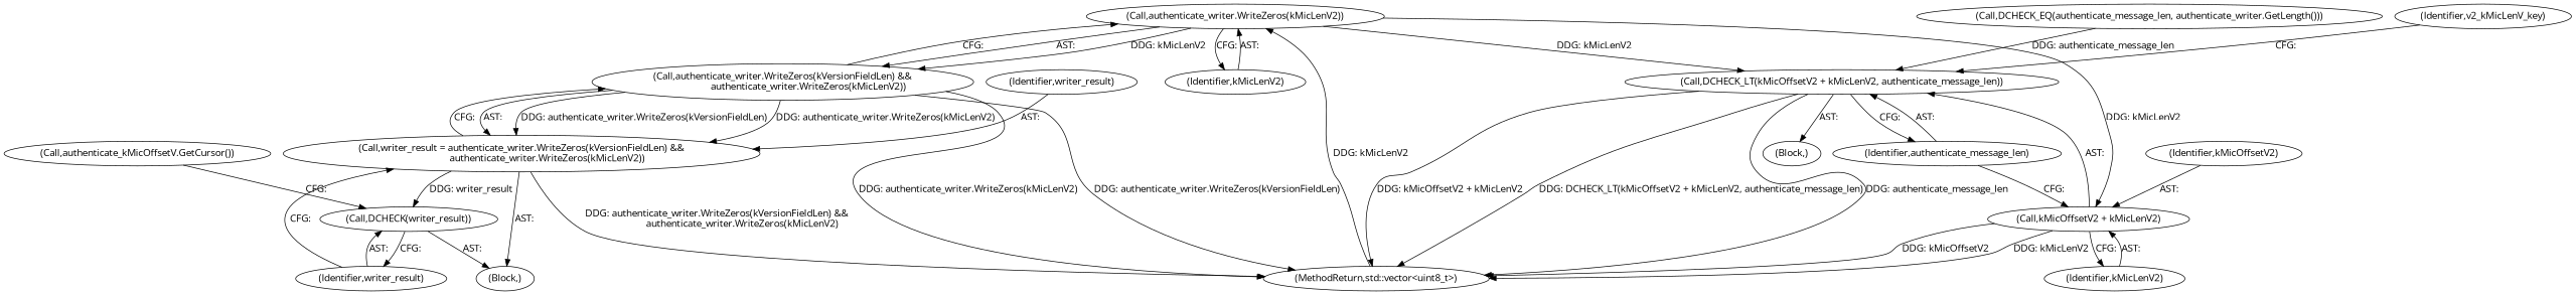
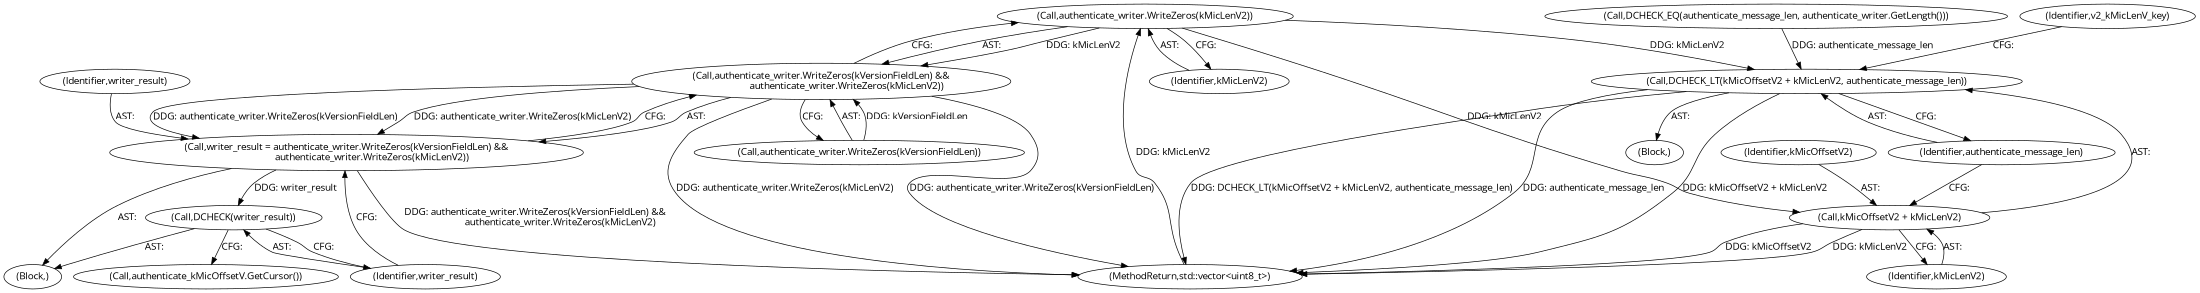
  digraph {
    fontname="Open Sans"
    node [fontname="Open Sans"]
    edge [fontname="Open Sans"]
    n1 [label="(Call,authenticate_writer.WriteZeros(kMicLenV2))"]
    n2 [label="(Call,authenticate_writer.WriteZeros(kVersionFieldLen) &&\n                    authenticate_writer.WriteZeros(kMicLenV2))"]
    n3 [label="(Call,DCHECK_LT(kMicOffsetV2 + kMicLenV2, authenticate_message_len))"]
    n4 [label="(Call,kMicOffsetV2 + kMicLenV2)"]
    n5 [label="(Identifier,kMicLenV2)"]
    n6 [label="(MethodReturn,std::vector<uint8_t>)"]
    n7 [label="(Call,writer_result = authenticate_writer.WriteZeros(kVersionFieldLen) &&\n                    authenticate_writer.WriteZeros(kMicLenV2))"]
+   n8 [label="(Call,authenticate_writer.WriteZeros(kVersionFieldLen))"]
    n9 [label="(Identifier,authenticate_message_len)"]
    n10 [label="(Block,)"]
    n11 [label="(Identifier,kMicLenV2)"]
    n12 [label="(Call,DCHECK(writer_result))"]
    n13 [label="(Block,)"]
    n14 [label="(Identifier,writer_result)"]
    n15 [label="(Identifier,writer_result)"]
    n16 [label="(Identifier,kMicOffsetV2)"]
    n17 [label="(Call,authenticate_kMicOffsetV.GetCursor())"]
    n18 [label="(Call,DCHECK_EQ(authenticate_message_len, authenticate_writer.GetLength()))"]
    n19 [label="(Identifier,v2_kMicLenV_key)"]
    n1 -> n2 [label="AST: "]
    n1 -> n2 [label="DDG: kMicLenV2"]
    n1 -> n3 [label="DDG: kMicLenV2"]
    n1 -> n4 [label="DDG: kMicLenV2"]
    n1 -> n5 [label="CFG: "]
    n2 -> n1 [label="CFG: "]
    n2 -> n6 [label="DDG: authenticate_writer.WriteZeros(kMicLenV2)"]
    n2 -> n6 [label="DDG: authenticate_writer.WriteZeros(kVersionFieldLen)"]
    n2 -> n7 [label="AST: "]
    n2 -> n7 [label="DDG: authenticate_writer.WriteZeros(kVersionFieldLen)"]
    n2 -> n7 [label="DDG: authenticate_writer.WriteZeros(kMicLenV2)"]
+   n2 -> n8 [label="CFG: "]
    n3 -> n6 [label="DDG: kMicOffsetV2 + kMicLenV2"]
    n3 -> n6 [label="DDG: DCHECK_LT(kMicOffsetV2 + kMicLenV2, authenticate_message_len)"]
    n3 -> n6 [label="DDG: authenticate_message_len"]
    n3 -> n9 [label="CFG: "]
    n3 -> n10 [label="AST: "]
    n4 -> n3 [label="AST: "]
    n4 -> n6 [label="DDG: kMicOffsetV2"]
    n4 -> n6 [label="DDG: kMicLenV2"]
    n4 -> n11 [label="CFG: "]
    n5 -> n1 [label="AST: "]
    n6 -> n1 [label="DDG: kMicLenV2"]
    n7 -> n2 [label="CFG: "]
    n7 -> n6 [label="DDG: authenticate_writer.WriteZeros(kVersionFieldLen) &&\n                    authenticate_writer.WriteZeros(kMicLenV2)"]
    n7 -> n12 [label="DDG: writer_result"]
    n7 -> n13 [label="AST: "]
+   n8 -> n2 [label="AST: "]
+   n8 -> n2 [label="DDG: kVersionFieldLen"]
    n9 -> n3 [label="AST: "]
    n9 -> n4 [label="CFG: "]
    n11 -> n4 [label="AST: "]
    n12 -> n13 [label="AST: "]
    n12 -> n14 [label="CFG: "]
    n14 -> n7 [label="CFG: "]
    n14 -> n12 [label="AST: "]
    n15 -> n7 [label="AST: "]
    n16 -> n4 [label="AST: "]
-   n17 -> n12 [label="CFG: "]
+   n12 -> n17 [label="CFG: "]
    n18 -> n3 [label="DDG: authenticate_message_len"]
    n19 -> n3 [label="CFG: "]
  }
